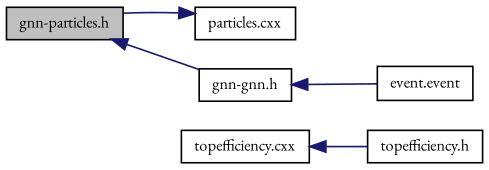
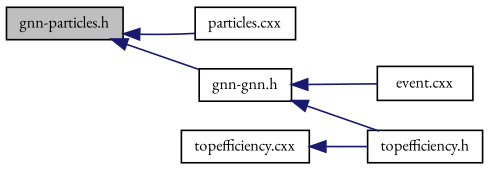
  digraph {
    fontname="EB Garamond"
    rankdir=LR
    node [color=black fillcolor=white fontname="EB Garamond" fontsize=10 shape=record style=filled]
    edge [color=midnightblue dir=back fontname="EB Garamond" fontsize=10 labelfontname=Helvetica labelfontsize=10 style=solid]
    n1 [fillcolor=grey75 fontcolor=black height=0.2 label="gnn-particles.h" width=0.4]
    n2 [height=0.2 label="particles.cxx" width=0.4]
    n3 [height=0.2 label="gnn-gnn.h" width=0.4]
-   n4 [height=0.2 label="event.event" width=0.4]
+   n4 [height=0.2 label="event.cxx" width=0.4]
    n5 [height=0.2 label="topefficiency.h" width=0.4]
    n6 [height=0.2 label="topefficiency.cxx" width=0.4]
-   n2 -> n1
+   n1 -> n2
    n1 -> n3
    n3 -> n4
+   n3 -> n5
    n6 -> n5
  }
